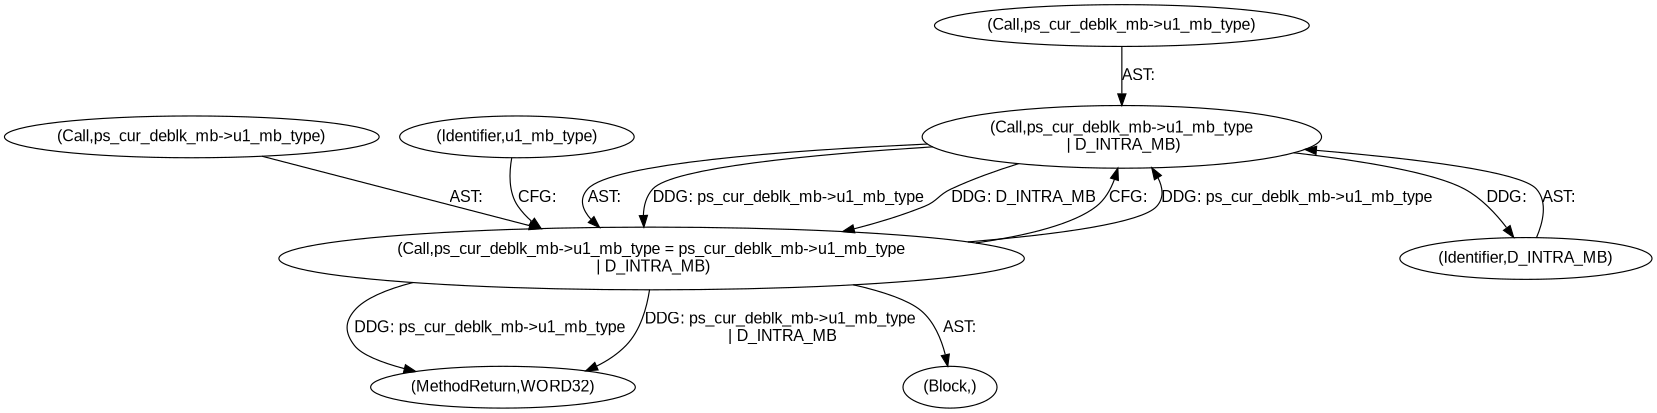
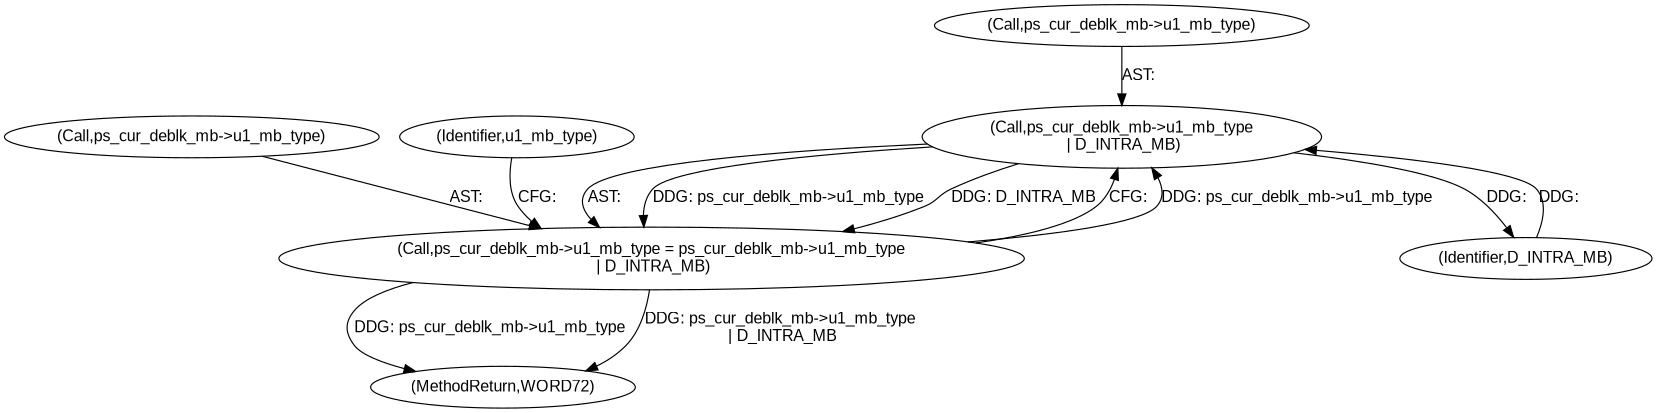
  digraph {
    fontname="Liberation Sans"
    node [fontname="Liberation Sans"]
    edge [fontname="Liberation Sans"]
    n1 [label="(Call,ps_cur_deblk_mb->u1_mb_type\n | D_INTRA_MB)"]
    n2 [label="(Call,ps_cur_deblk_mb->u1_mb_type = ps_cur_deblk_mb->u1_mb_type\n | D_INTRA_MB)"]
    n3 [label="(Identifier,D_INTRA_MB)"]
-   n4 [label="(MethodReturn,WORD32)"]
-   n5 [label="(Block,)"]
+   n4 [label="(MethodReturn,WORD72)"]
    n6 [label="(Call,ps_cur_deblk_mb->u1_mb_type)"]
    n7 [label="(Call,ps_cur_deblk_mb->u1_mb_type)"]
    n8 [label="(Identifier,u1_mb_type)"]
    n1 -> n2 [label="AST: "]
    n1 -> n2 [label="DDG: ps_cur_deblk_mb->u1_mb_type"]
    n1 -> n2 [label="DDG: D_INTRA_MB"]
    n1 -> n3 [label="DDG: "]
    n2 -> n1 [label="CFG: "]
    n2 -> n1 [label="DDG: ps_cur_deblk_mb->u1_mb_type"]
    n2 -> n4 [label="DDG: ps_cur_deblk_mb->u1_mb_type"]
    n2 -> n4 [label="DDG: ps_cur_deblk_mb->u1_mb_type\n | D_INTRA_MB"]
-   n2 -> n5 [label="AST: "]
-   n3 -> n1 [label="AST: "]
+   n3 -> n1 [label="DDG: "]
    n6 -> n2 [label="AST: "]
    n7 -> n1 [label="AST: "]
    n8 -> n2 [label="CFG: "]
  }
